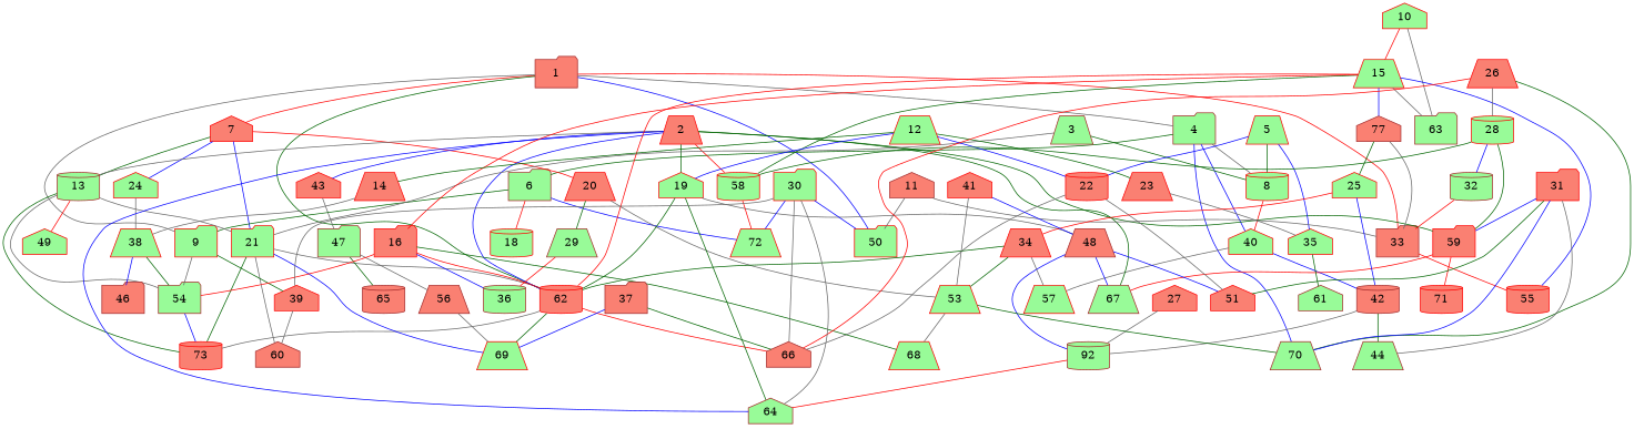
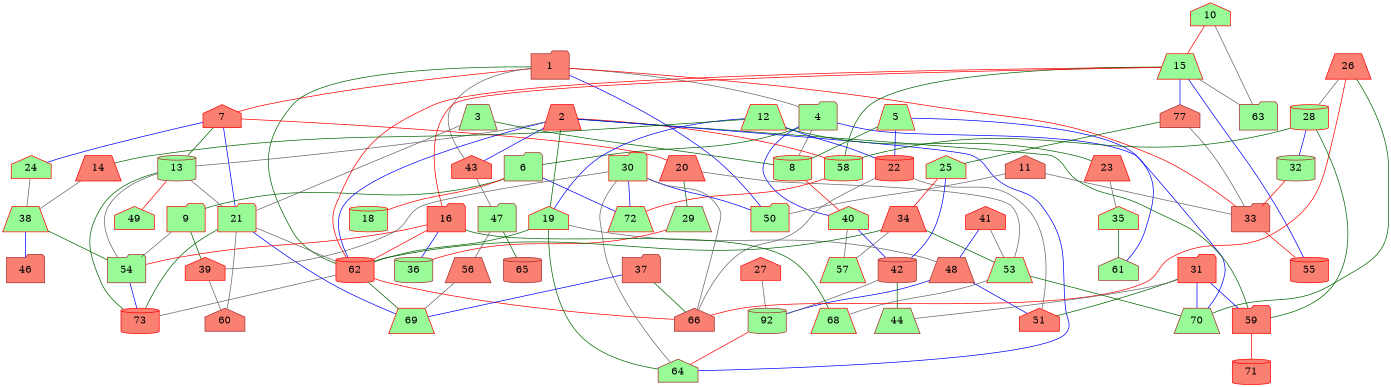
  graph {
    node [color=red fillcolor=palegreen shape=trapezium style=filled]
    edge [color=gray40 weight=1.0]
    1 [color=brown fillcolor=salmon shape=folder]
    4 [color=brown shape=folder]
    7 [fillcolor=salmon shape=house]
    33 [color=brown fillcolor=salmon shape=folder]
    43 [fillcolor=salmon shape=house]
    50 [shape=folder]
    62 [fillcolor=salmon shape=cylinder]
    8 [shape=cylinder]
    6 [color=brown shape=folder]
    40 [shape=house]
    70 [color=brown]
    13 [color=brown shape=cylinder]
    21 [shape=folder]
    20 [fillcolor=salmon]
    24 [shape=house]
    55 [fillcolor=salmon shape=cylinder]
    47 [color=brown shape=folder]
    73 [fillcolor=salmon shape=cylinder]
    69
    66 [color=brown fillcolor=salmon shape=house]
    2 [fillcolor=salmon]
    19 [shape=house]
    58 [shape=cylinder]
    59 [fillcolor=salmon shape=folder]
    64 [color=brown shape=house]
-   67 [color=brown]
    54 [color=brown shape=folder]
    49 [shape=house]
    48 [color=brown fillcolor=salmon]
    72
    71 [fillcolor=salmon shape=cylinder]
    3 [color=brown]
    60 [color=brown fillcolor=salmon shape=house]
    9 [shape=folder]
    18 [shape=cylinder]
    27 [fillcolor=salmon shape=house]
    n37 [color=brown label=92 shape=cylinder]
    42 [color=brown fillcolor=salmon shape=cylinder]
    57
    5
    22 [fillcolor=salmon shape=cylinder]
    35 [shape=house]
    51 [fillcolor=salmon shape=house]
    61 [color=brown shape=house]
    39 [fillcolor=salmon shape=house]
    29 [color=brown]
    53
    38
    10 [shape=house]
    15
    63 [color=brown shape=folder]
    16 [fillcolor=salmon shape=folder]
    n53 [color=brown fillcolor=salmon label=77 shape=house]
    11 [color=brown fillcolor=salmon shape=house]
    12
    14 [fillcolor=salmon]
    23 [fillcolor=salmon]
    46 [color=brown fillcolor=salmon shape=folder]
    36 [color=brown shape=cylinder]
    68
    25 [shape=house]
    34 [fillcolor=salmon]
    44 [color=brown]
    26 [fillcolor=salmon]
    28 [shape=cylinder]
    32 [color=brown shape=cylinder]
    30 [shape=folder]
    31 [fillcolor=salmon shape=folder]
    37 [color=brown fillcolor=salmon shape=folder]
    41 [fillcolor=salmon shape=house]
    56 [color=brown fillcolor=salmon]
    65 [color=brown fillcolor=salmon shape=cylinder]
    1 -- 4
    1 -- 7 [color=red]
    1 -- 33 [color=red]
-   1 -- 9
+   1 -- 43
    1 -- 50 [color=blue]
    1 -- 62 [color=darkgreen]
    4 -- 8
    4 -- 6 [color=darkgreen]
    4 -- 40 [color=blue]
    4 -- 70 [color=blue]
    7 -- 13 [color=darkgreen]
    7 -- 21 [color=blue]
    7 -- 20 [color=red]
    7 -- 24 [color=blue]
    33 -- 55 [color=red]
    43 -- 47
    62 -- 73
    62 -- 69 [color=darkgreen]
    62 -- 66 [color=red]
    8 -- 40 [color=red]
    6 -- 72 [color=blue]
    6 -- 9 [color=darkgreen]
    6 -- 18 [color=red]
    40 -- 42 [color=blue]
    40 -- 57
    13 -- 21
    13 -- 73 [color=darkgreen]
    13 -- 54
    13 -- 49 [color=red]
    21 -- 62
    21 -- 73 [color=darkgreen]
    21 -- 69 [color=blue]
    21 -- 60
    20 -- 29 [color=darkgreen]
    20 -- 53
    24 -- 38
    47 -- 56
    47 -- 65 [color=darkgreen]
    2 -- 43 [color=blue]
    2 -- 62 [color=blue]
    2 -- 13
    2 -- 19 [color=darkgreen]
    2 -- 58 [color=red]
    2 -- 59 [color=darkgreen]
    2 -- 64 [color=blue]
-   2 -- 67 [color=darkgreen]
    19 -- 62 [color=darkgreen]
    19 -- 64 [color=darkgreen]
    19 -- 48
    58 -- 72 [color=red]
-   59 -- 67 [color=red]
    59 -- 71 [color=red]
    54 -- 73 [color=blue]
-   48 -- 67 [color=blue]
    48 -- n37 [color=blue]
    48 -- 51 [color=blue]
    3 -- 8 [color=darkgreen]
    3 -- 21
    9 -- 54
    9 -- 39 [color=darkgreen]
    27 -- n37
    n37 -- 64 [color=red]
    42 -- n37
    42 -- 44 [color=darkgreen weight=2.0]
    5 -- 8 [color=darkgreen]
    5 -- 22 [color=blue]
-   5 -- 35 [color=blue]
+   5 -- 61 [color=blue]
    22 -- 66
    22 -- 51
    35 -- 61 [color=darkgreen]
    39 -- 60
    29 -- 36 [color=red]
    53 -- 70 [color=darkgreen]
    53 -- 68
    38 -- 54 [color=darkgreen]
    38 -- 46 [color=blue weight=2.0]
    10 -- 15 [color=red]
    10 -- 63
    15 -- 62 [color=red]
    15 -- 55 [color=blue]
    15 -- 58 [color=darkgreen]
    15 -- 63
    15 -- 16 [color=red]
    15 -- n53 [color=blue]
    16 -- 62 [color=red]
    16 -- 54 [color=red]
    16 -- 36 [color=blue]
    16 -- 68 [color=darkgreen]
    n53 -- 33
    n53 -- 25 [color=darkgreen]
    11 -- 33
    11 -- 50
    12 -- 19 [color=blue]
    12 -- 22 [color=blue weight=2.0]
    12 -- 14 [color=darkgreen]
    12 -- 23 [color=darkgreen]
    14 -- 38
    23 -- 35
    25 -- 42 [color=blue]
    25 -- 34 [color=red]
    34 -- 62 [color=darkgreen]
    34 -- 57
    34 -- 53 [color=darkgreen]
    26 -- 70 [color=darkgreen]
    26 -- 66 [color=red]
    26 -- 28
    28 -- 58 [color=darkgreen]
    28 -- 59 [color=darkgreen]
    28 -- 32 [color=blue]
    32 -- 33 [color=red]
    30 -- 50 [color=blue]
    30 -- 66
    30 -- 64
    30 -- 72 [color=blue]
    30 -- 39
    31 -- 70 [color=blue]
    31 -- 59 [color=blue]
    31 -- 51 [color=darkgreen]
    31 -- 44
    37 -- 69 [color=blue]
    37 -- 66 [color=darkgreen]
    41 -- 48 [color=blue]
    41 -- 53
    56 -- 69
  }
